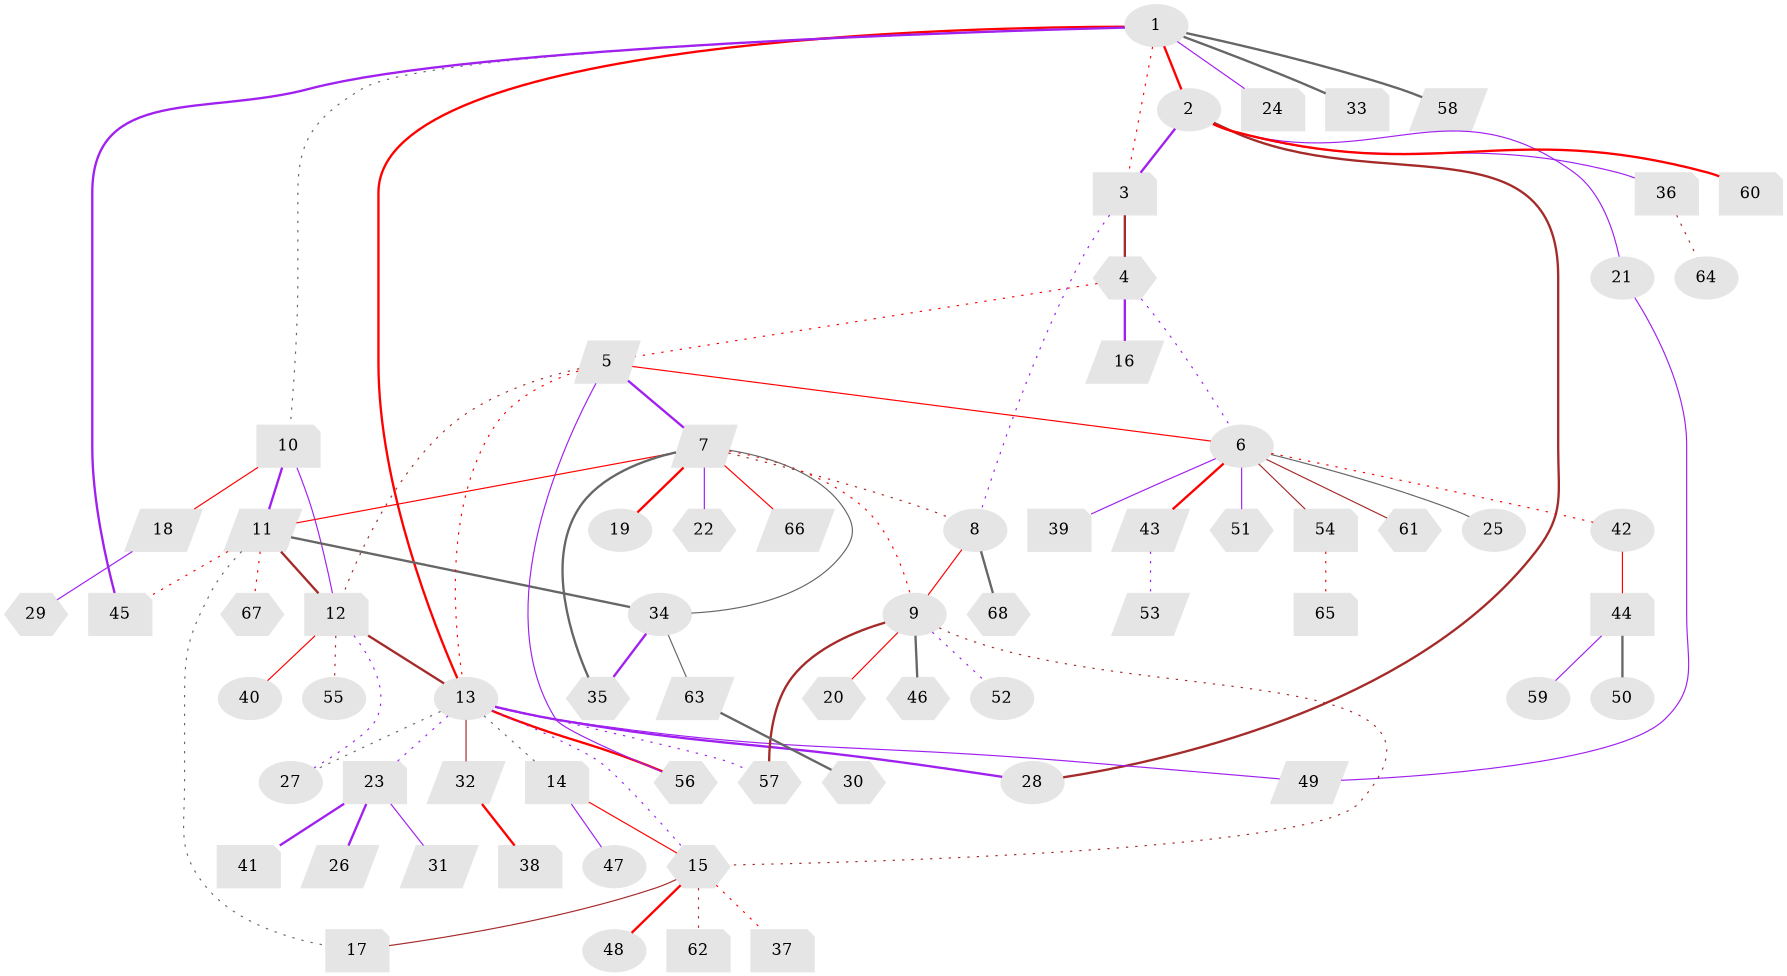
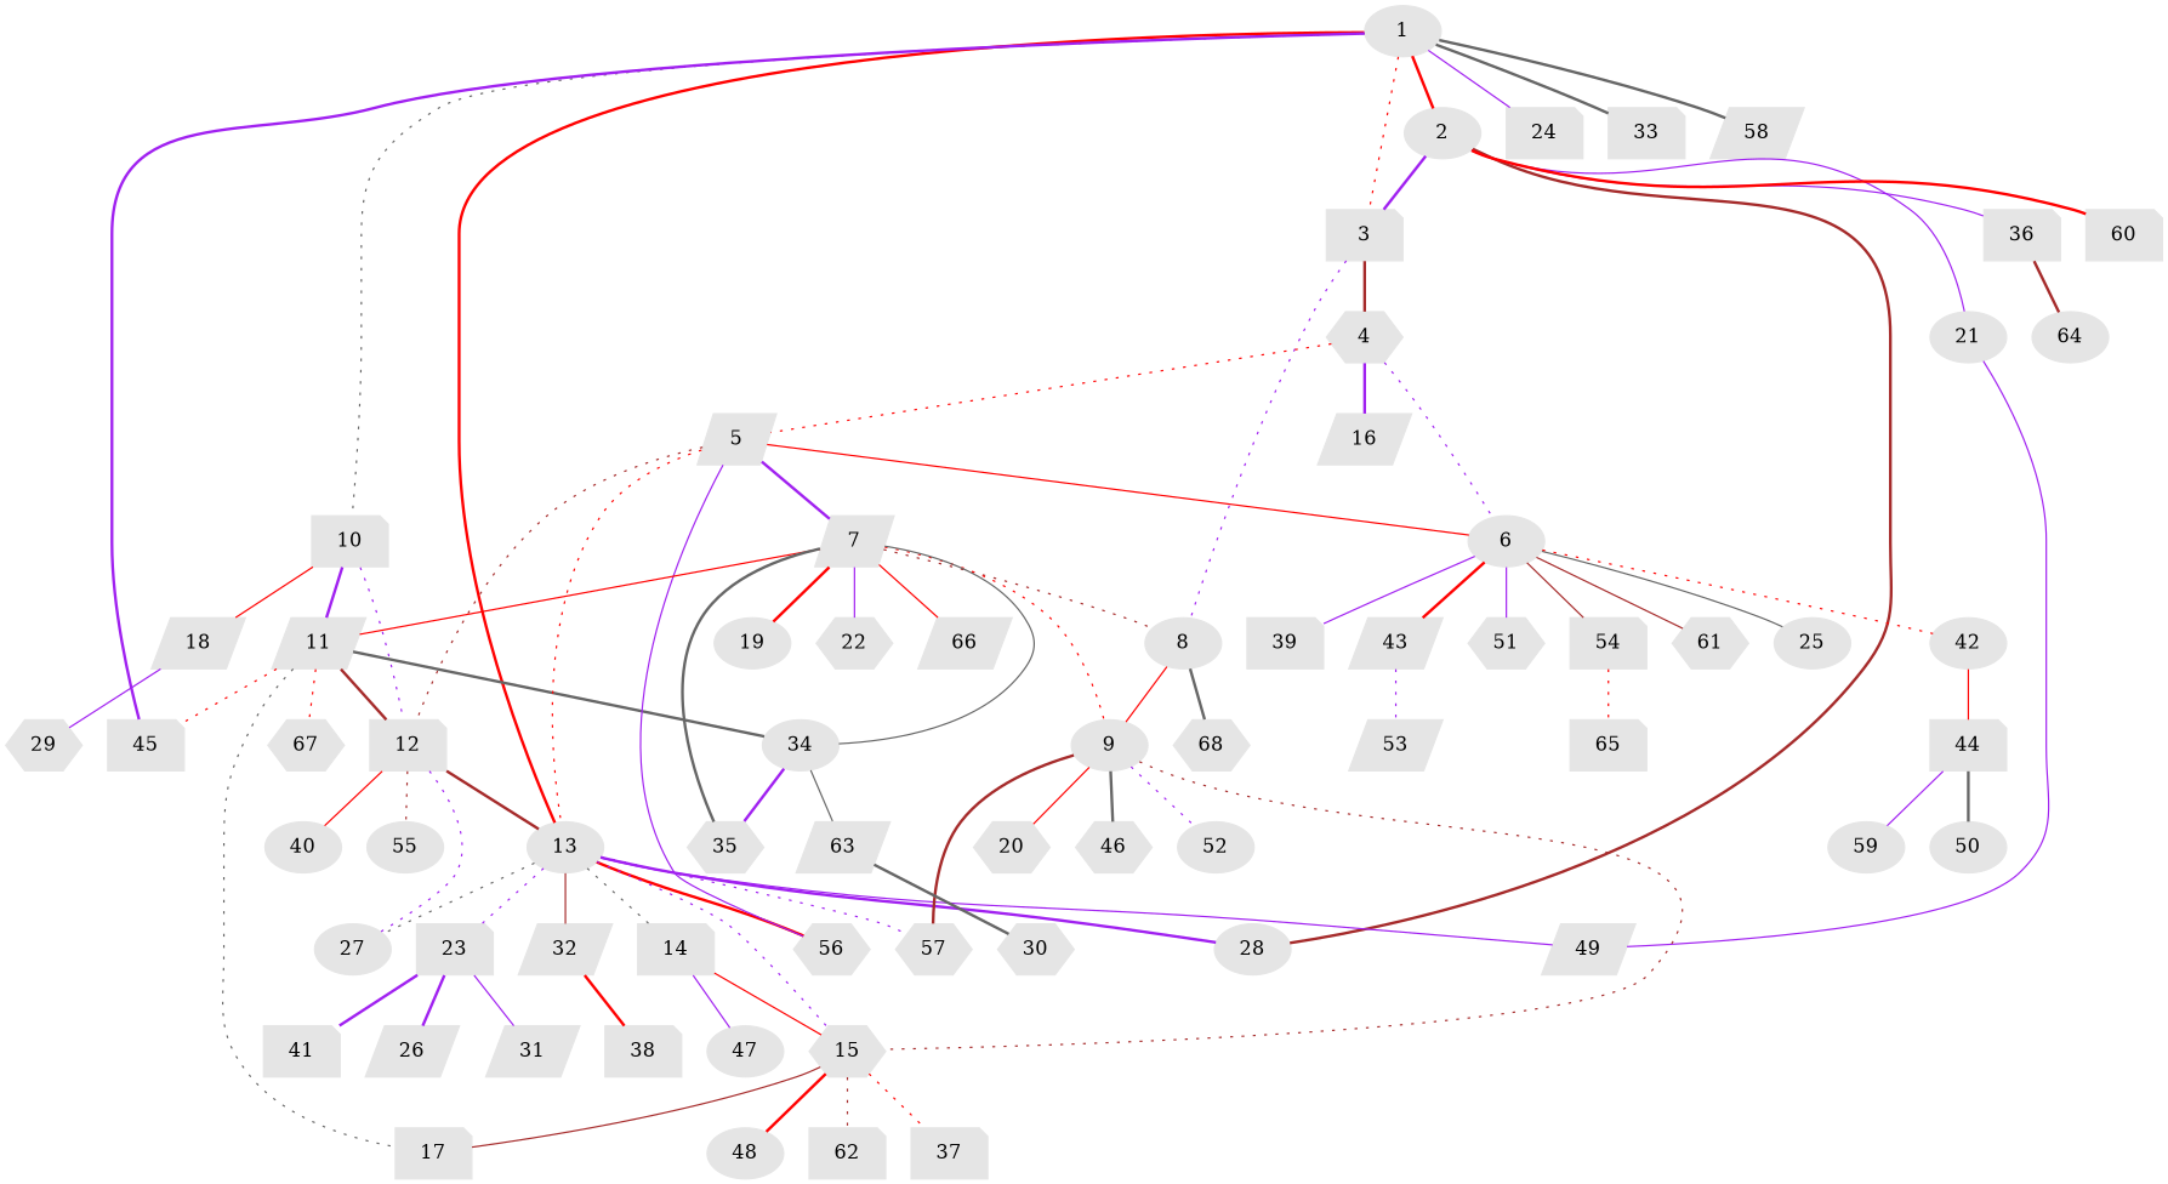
  graph {
    node [color=gray90 shape=ellipse style=filled]
    edge [color=purple style=bold]
    1
    2
    3 [shape=note]
    10 [shape=note]
    13
    24 [shape=note]
    33 [shape=note]
    45 [shape=note]
    58 [shape=parallelogram]
    21
    28
    36 [shape=note]
    60 [shape=note]
    4 [shape=hexagon]
    8
    12 [shape=note]
    11 [shape=parallelogram]
    18 [shape=parallelogram]
    56 [shape=hexagon]
    15 [shape=hexagon]
    57 [shape=hexagon]
    27
    14 [shape=note]
    23 [shape=note]
    32 [shape=parallelogram]
    49 [shape=parallelogram]
    64
    5 [shape=parallelogram]
    6
    16 [shape=parallelogram]
    9
    68 [shape=hexagon]
    7 [shape=parallelogram]
    25
    39 [shape=note]
    42
    43 [shape=parallelogram]
    51 [shape=hexagon]
    54 [shape=note]
    61 [shape=hexagon]
    19
    22 [shape=hexagon]
    34
    35 [shape=hexagon]
    66 [shape=parallelogram]
    40
    55
    44 [shape=note]
    53 [shape=parallelogram]
    65 [shape=note]
    20 [shape=hexagon]
    46 [shape=hexagon]
    52
    17 [shape=note]
    67 [shape=hexagon]
    63 [shape=parallelogram]
    37 [shape=note]
    48
    62 [shape=note]
    29 [shape=hexagon]
    47
    26 [shape=parallelogram]
    31 [shape=parallelogram]
    41 [shape=note]
    30 [shape=hexagon]
    38 [shape=note]
    50
    59
    1 -- 2 [color=red]
    1 -- 3 [color=red style=dotted]
    1 -- 10 [color=gray40 style=dotted]
    1 -- 13 [color=red]
    1 -- 24 [style=solid]
    1 -- 33 [color=gray40]
    1 -- 45
    1 -- 58 [color=gray40]
    2 -- 3
    2 -- 21 [style=solid]
    2 -- 28 [color=brown]
    2 -- 36 [style=solid]
    2 -- 60 [color=red]
    3 -- 4 [color=brown]
    3 -- 8 [style=dotted]
-   10 -- 12 [style=solid]
+   10 -- 12 [style=dotted]
    10 -- 11
    10 -- 18 [color=red style=solid]
    13 -- 28
    13 -- 56 [color=red]
    13 -- 15 [style=dotted]
    13 -- 57 [style=dotted]
    13 -- 27 [color=gray40 style=dotted]
    13 -- 14 [color=gray40 style=dotted]
    13 -- 23 [style=dotted]
    13 -- 32 [color=brown style=solid]
    13 -- 49 [style=solid]
    21 -- 49 [style=solid]
-   36 -- 64 [color=brown style=dotted]
+   36 -- 64 [color=brown]
    4 -- 5 [color=red style=dotted]
    4 -- 6 [style=dotted]
    4 -- 16
    8 -- 9 [color=red style=solid]
    8 -- 68 [color=gray40]
    12 -- 13 [color=brown]
    12 -- 27 [style=dotted]
    12 -- 40 [color=red style=solid]
    12 -- 55 [color=brown style=dotted]
    11 -- 45 [color=red style=dotted]
    11 -- 12 [color=brown]
    11 -- 34 [color=gray40]
    11 -- 17 [color=gray40 style=dotted]
    11 -- 67 [color=red style=dotted]
    18 -- 29 [style=solid]
    15 -- 17 [color=brown style=solid]
    15 -- 37 [color=red style=dotted]
    15 -- 48 [color=red]
    15 -- 62 [color=brown style=dotted]
    14 -- 15 [color=red style=solid]
    14 -- 47 [style=solid]
    23 -- 26
    23 -- 31 [style=solid]
    23 -- 41
    32 -- 38 [color=red]
    5 -- 13 [color=red style=dotted]
    5 -- 12 [color=brown style=dotted]
    5 -- 56 [style=solid]
    5 -- 6 [color=red style=solid]
    5 -- 7
    6 -- 25 [color=gray40 style=solid]
    6 -- 39 [style=solid]
    6 -- 42 [color=red style=dotted]
    6 -- 43 [color=red]
    6 -- 51 [style=solid]
    6 -- 54 [color=brown style=solid]
    6 -- 61 [color=brown style=solid]
    9 -- 15 [color=brown style=dotted]
    9 -- 57 [color=brown]
    9 -- 20 [color=red style=solid]
    9 -- 46 [color=gray40]
    9 -- 52 [style=dotted]
    7 -- 8 [color=brown style=dotted]
    7 -- 11 [color=red style=solid]
    7 -- 9 [color=red style=dotted]
    7 -- 19 [color=red]
    7 -- 22 [style=solid]
    7 -- 34 [color=gray40 style=solid]
    7 -- 35 [color=gray40]
    7 -- 66 [color=red style=solid]
    42 -- 44 [color=red style=solid]
    43 -- 53 [style=dotted]
    54 -- 65 [color=red style=dotted]
    34 -- 35
    34 -- 63 [color=gray40 style=solid]
    44 -- 50 [color=gray40]
    44 -- 59 [style=solid]
    63 -- 30 [color=gray40]
  }
